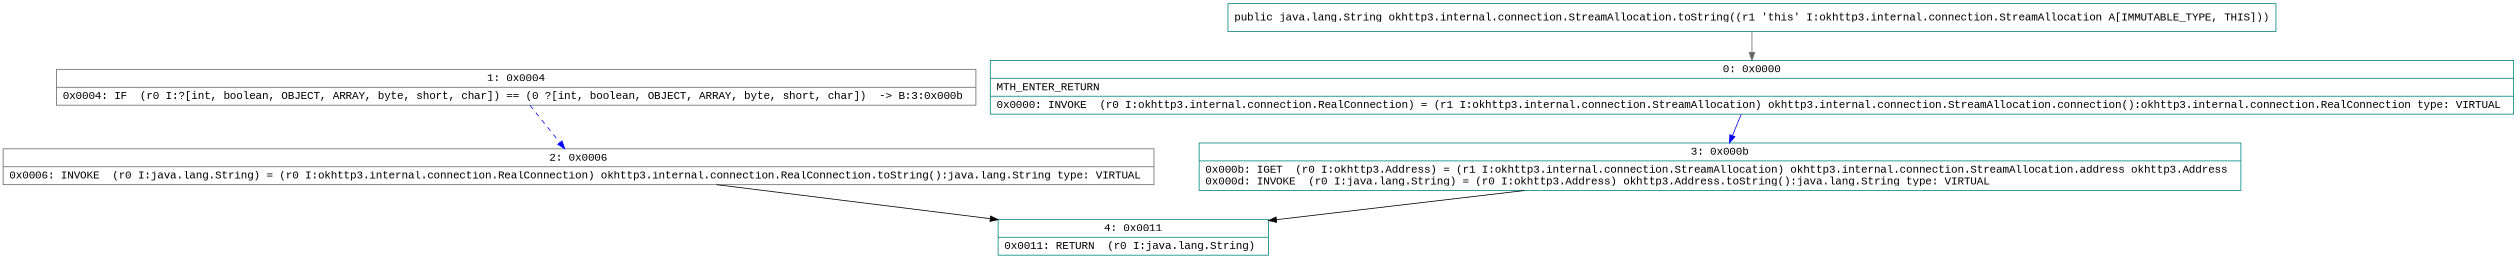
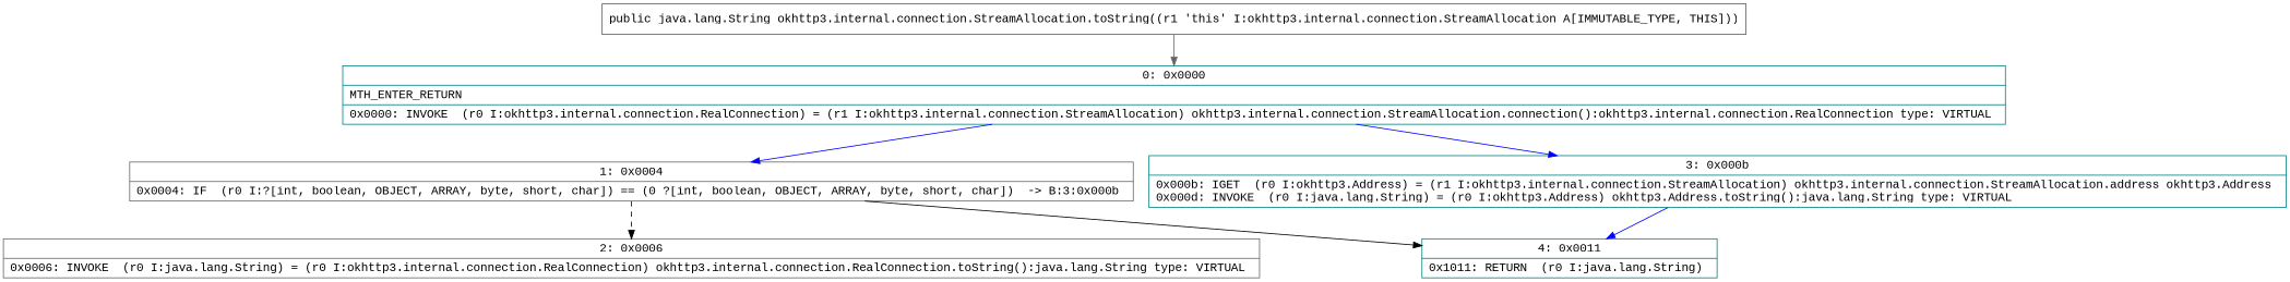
  digraph {
    fontname="Liberation Mono"
    node [color=teal fontname="Liberation Mono" shape=record]
    edge [color=blue fontname="Liberation Mono"]
    n1 [label="{0\:\ 0x0000|MTH_ENTER_RETURN\l|0x0000: INVOKE  (r0 I:okhttp3.internal.connection.RealConnection) = (r1 I:okhttp3.internal.connection.StreamAllocation) okhttp3.internal.connection.StreamAllocation.connection():okhttp3.internal.connection.RealConnection type: VIRTUAL \l}"]
    n2 [color=gray40 label="{1\:\ 0x0004|0x0004: IF  (r0 I:?[int, boolean, OBJECT, ARRAY, byte, short, char]) == (0 ?[int, boolean, OBJECT, ARRAY, byte, short, char])  \-\> B:3:0x000b \l}"]
    n3 [label="{3\:\ 0x000b|0x000b: IGET  (r0 I:okhttp3.Address) = (r1 I:okhttp3.internal.connection.StreamAllocation) okhttp3.internal.connection.StreamAllocation.address okhttp3.Address \l0x000d: INVOKE  (r0 I:java.lang.String) = (r0 I:okhttp3.Address) okhttp3.Address.toString():java.lang.String type: VIRTUAL \l}"]
    n4 [color=gray40 label="{2\:\ 0x0006|0x0006: INVOKE  (r0 I:java.lang.String) = (r0 I:okhttp3.internal.connection.RealConnection) okhttp3.internal.connection.RealConnection.toString():java.lang.String type: VIRTUAL \l}"]
-   n5 [label="{4\:\ 0x0011|0x0011: RETURN  (r0 I:java.lang.String) \l}"]
+   n5 [label="{4\:\ 0x0011|0x1011: RETURN  (r0 I:java.lang.String) \l}"]
    n6 [label="{public java.lang.String okhttp3.internal.connection.StreamAllocation.toString((r1 'this' I:okhttp3.internal.connection.StreamAllocation A[IMMUTABLE_TYPE, THIS])) }"]
+   n1 -> n2
    n1 -> n3
-   n2 -> n4 [style=dashed]
-   n3 -> n5 [color=black]
-   n4 -> n5 [color=black]
+   n2 -> n4 [color=black style=dashed]
+   n3 -> n5
+   n2 -> n5 [color=black]
    n6 -> n1 [color=gray40]
  }
